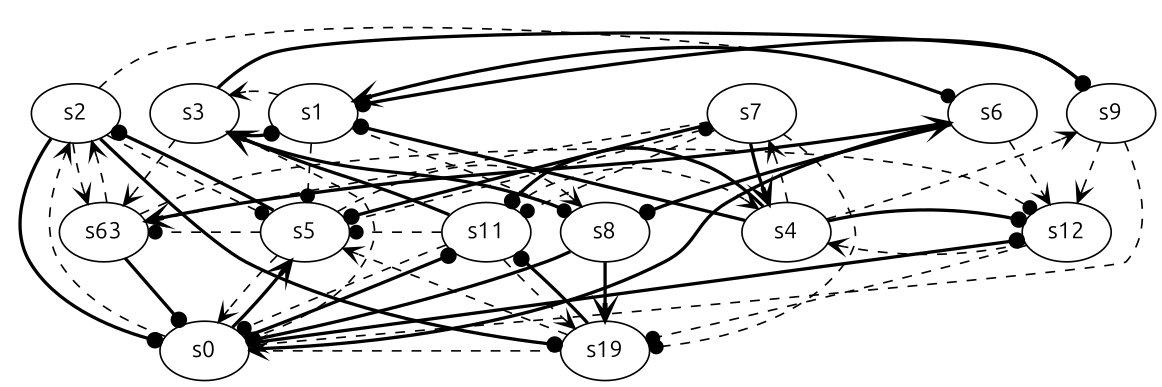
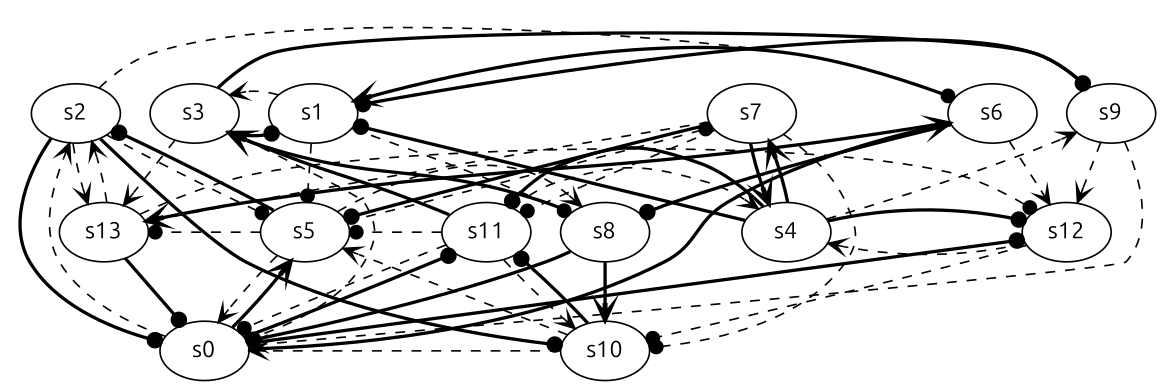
  digraph {
    fontname=Ubuntu
    node [fontname=Ubuntu player=0]
    edge [arrowhead=dot fontname=Ubuntu style=dashed]
    s2
    s0 [player=1]
    s3 [player=1]
    s5 [player=1]
    s6
    s11
    s12 [player=1]
-   s10 [player=1 label=s19]
-   s13 [label=s63]
+   s10 [player=1]
+   s13
    s1
    s9
    s8 [player=1]
    s7
    s4 [player=1]
    s2 -> s0 [constraint="time % 4 == 3" style=bold]
    s2 -> s5 [constraint="!(time % 4 == 1)"]
    s2 -> s6 [constraint="time % 2 == 1 && time % 5 == 1"]
    s2 -> s10 [constraint="time % 4 == 0 || time % 5 == 3" style=bold]
    s2 -> s13 [arrowhead=vee]
    s0 -> s2 [arrowhead=vee constraint="!(time % 3 == 0)"]
    s0 -> s3 [arrowhead=vee constraint="time % 3 == 2 || time % 4 == 0"]
    s0 -> s5 [arrowhead=vee constraint="time % 4 == 2 && time % 5 == 2" style=bold]
    s0 -> s6 [arrowhead=vee constraint="time == 0 || time == 3 || time == 12 || time == 13 || time == 14" style=bold]
    s0 -> s11 [constraint="time % 2 == 0 && time % 4 == 0" style=bold]
    s0 -> s12 [constraint="!(time % 6 == 5)" style=bold]
    s3 -> s13 [arrowhead=vee constraint="time == 7 || time == 18"]
    s3 -> s1 [constraint="time == 0 || time == 2 || time == 4 || time == 11 || time == 18" style=bold]
    s3 -> s9 [constraint="time % 3 == 0 || time % 3 == 2" style=bold]
    s5 -> s2 [constraint="time % 3 == 0 && time % 5 == 2" style=bold]
    s5 -> s0 [arrowhead=vee constraint="!(time % 2 == 1)"]
    s5 -> s13 [constraint="time % 4 == 0 && time % 5 == 0"]
    s5 -> s8 [arrowhead=vee constraint="time % 4 == 0 && time % 3 == 1"]
    s5 -> s7 [constraint="!(time % 2 == 0)"]
    s6 -> s12 [arrowhead=vee]
    s6 -> s13 [arrowhead=vee constraint="!(time % 6 == 3)" style=bold]
    s6 -> s1 [arrowhead=vee constraint="time % 6 == 1" style=bold]
    s6 -> s8 [constraint="time % 6 == 1" style=bold]
    s11 -> s0 [constraint="time % 3 == 2 && time % 5 == 4"]
    s11 -> s3 [arrowhead=vee constraint="!(time % 6 == 0)" style=bold]
    s11 -> s5 [constraint="time % 3 == 0 && time % 3 == 2"]
    s11 -> s10 [arrowhead=vee constraint="time == 12"]
    s11 -> s4 [arrowhead=vee constraint="time % 6 == 4"]
    s12 -> s10 [constraint="time % 3 == 1"]
    s12 -> s4 [arrowhead=vee constraint="time == 8 || time == 11 || time == 17 || time == 23"]
    s10 -> s0 [arrowhead=vee constraint="time % 5 == 4 || time % 3 == 0"]
    s10 -> s5 [arrowhead=vee constraint="time % 3 == 0 || time % 4 == 3"]
    s10 -> s11 [constraint="time % 4 == 0" style=bold]
    s13 -> s2 [arrowhead=vee constraint="time == 8 || time == 10 || time == 11 || time == 20"]
    s13 -> s0 [style=bold]
    s13 -> s12 [constraint="time % 6 == 3"]
    s1 -> s3 [arrowhead=vee constraint="!(time % 4 == 2)"]
    s1 -> s5
    s1 -> s8 [constraint="time == 14 || time == 17 || time == 23 || time == 27"]
    s9 -> s0 [arrowhead=vee constraint="time % 3 == 1"]
    s9 -> s12 [arrowhead=vee]
    s9 -> s1 [constraint="time == 0 || time == 14 || time == 23 || time == 25" style=bold]
    s8 -> s0 [style=bold]
    s8 -> s3 [arrowhead=vee constraint="!(time % 4 == 1)" style=bold]
    s8 -> s10 [arrowhead=vee style=bold]
    s7 -> s5 [style=bold]
    s7 -> s11
    s7 -> s10 [constraint="!(time % 5 == 2)"]
    s7 -> s13 [arrowhead=vee constraint="time == 5 || time == 7 || time == 8 || time == 10 || time == 15"]
    s7 -> s4 [arrowhead=vee style=bold]
    s4 -> s11 [constraint="!(time % 3 == 1)" style=bold]
    s4 -> s12 [constraint="!(time % 2 == 1)" style=bold]
    s4 -> s1 [constraint="time % 4 == 0 || time % 5 == 4" style=bold]
    s4 -> s9 [arrowhead=vee constraint="time == 6 || time == 8 || time == 18"]
-   s4 -> s7 [arrowhead=vee]
+   s4 -> s7 [arrowhead=vee style=bold]
  }
